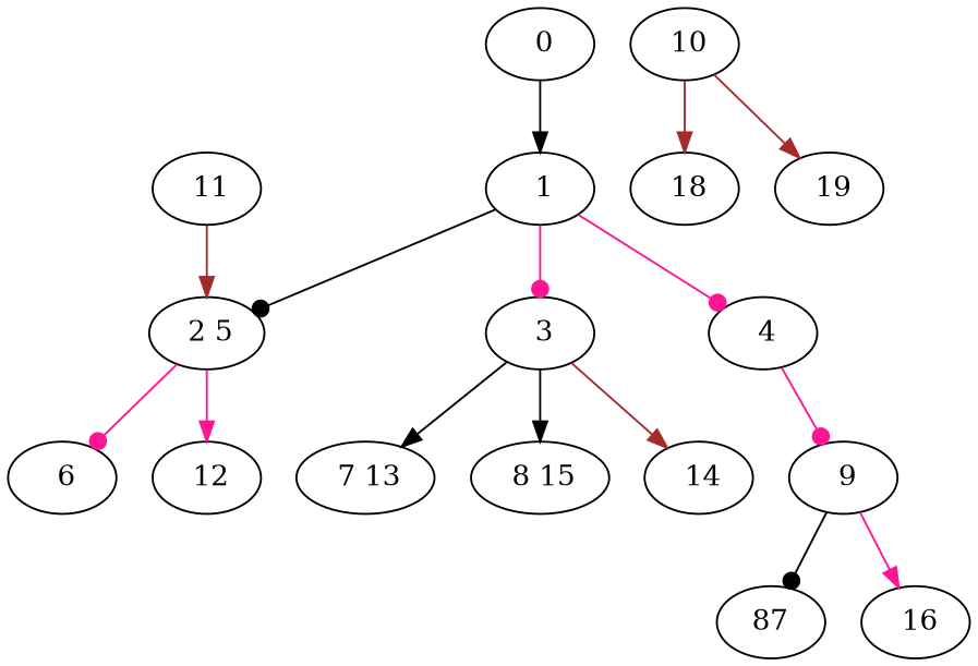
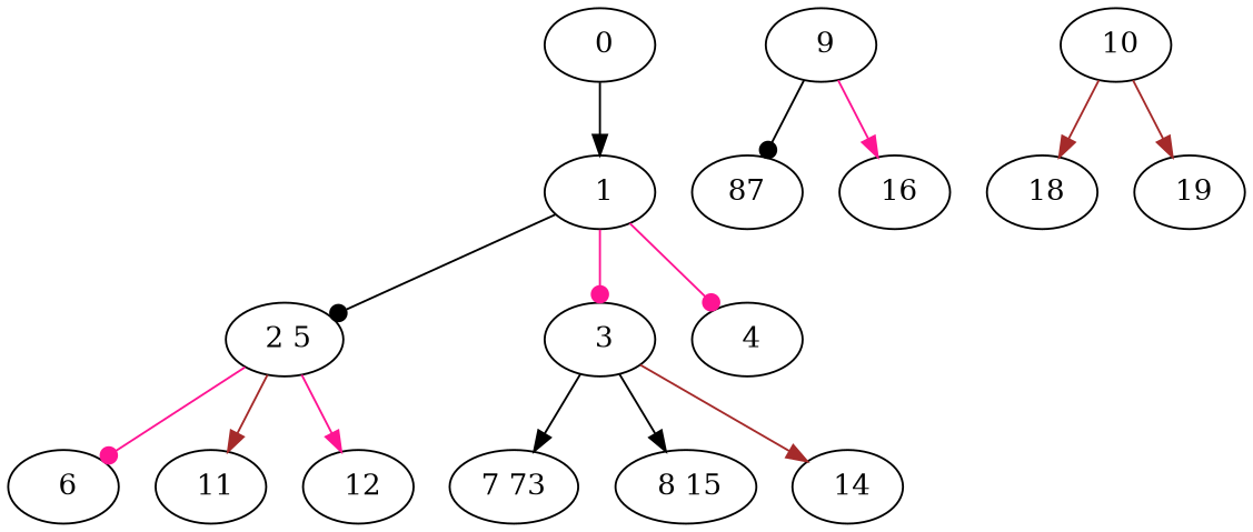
  digraph {
    edge [arrowhead=normal color=deeppink]
    " 0"
    " 1"
    " 2 5"
    " 3"
    " 4"
    " 6"
    " 11"
    " 12"
-   " 7 13"
+   " 7 13" [label="7 73"]
    " 8 15"
    " 14"
    " 9"
    n13 [label=87]
    " 16"
    " 10"
    " 18"
    " 19"
    " 0" -> " 1" [color=black]
    " 1" -> " 2 5" [arrowhead=dot color=black]
    " 1" -> " 3" [arrowhead=dot]
    " 1" -> " 4" [arrowhead=dot]
    " 2 5" -> " 6" [arrowhead=dot]
-   " 11" -> " 2 5" [color=brown]
+   " 2 5" -> " 11" [color=brown]
    " 2 5" -> " 12"
    " 3" -> " 7 13" [color=black]
    " 3" -> " 8 15" [color=black]
    " 3" -> " 14" [color=brown]
-   " 4" -> " 9" [arrowhead=dot]
    " 9" -> n13 [arrowhead=dot color=black]
    " 9" -> " 16"
    " 10" -> " 18" [color=brown]
    " 10" -> " 19" [color=brown]
  }
